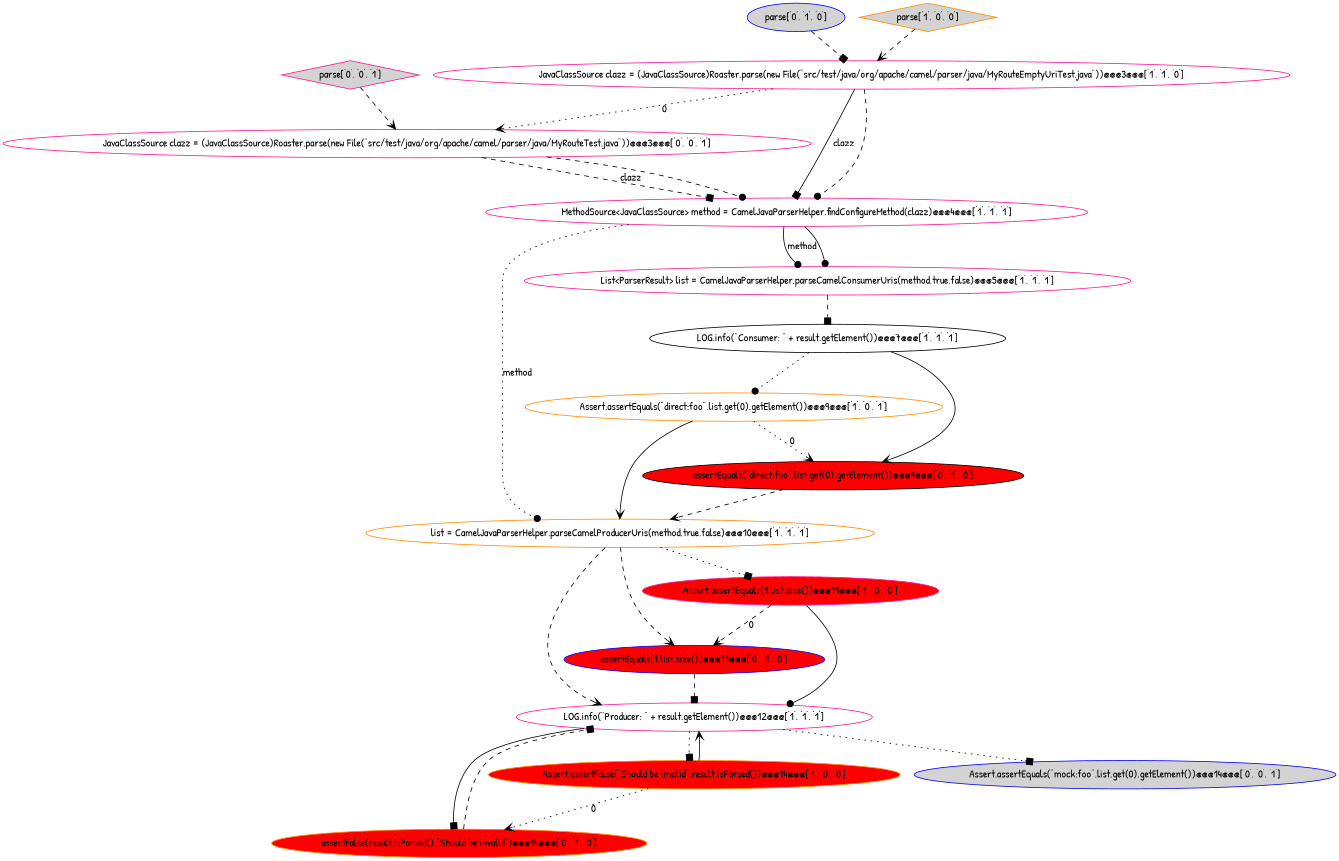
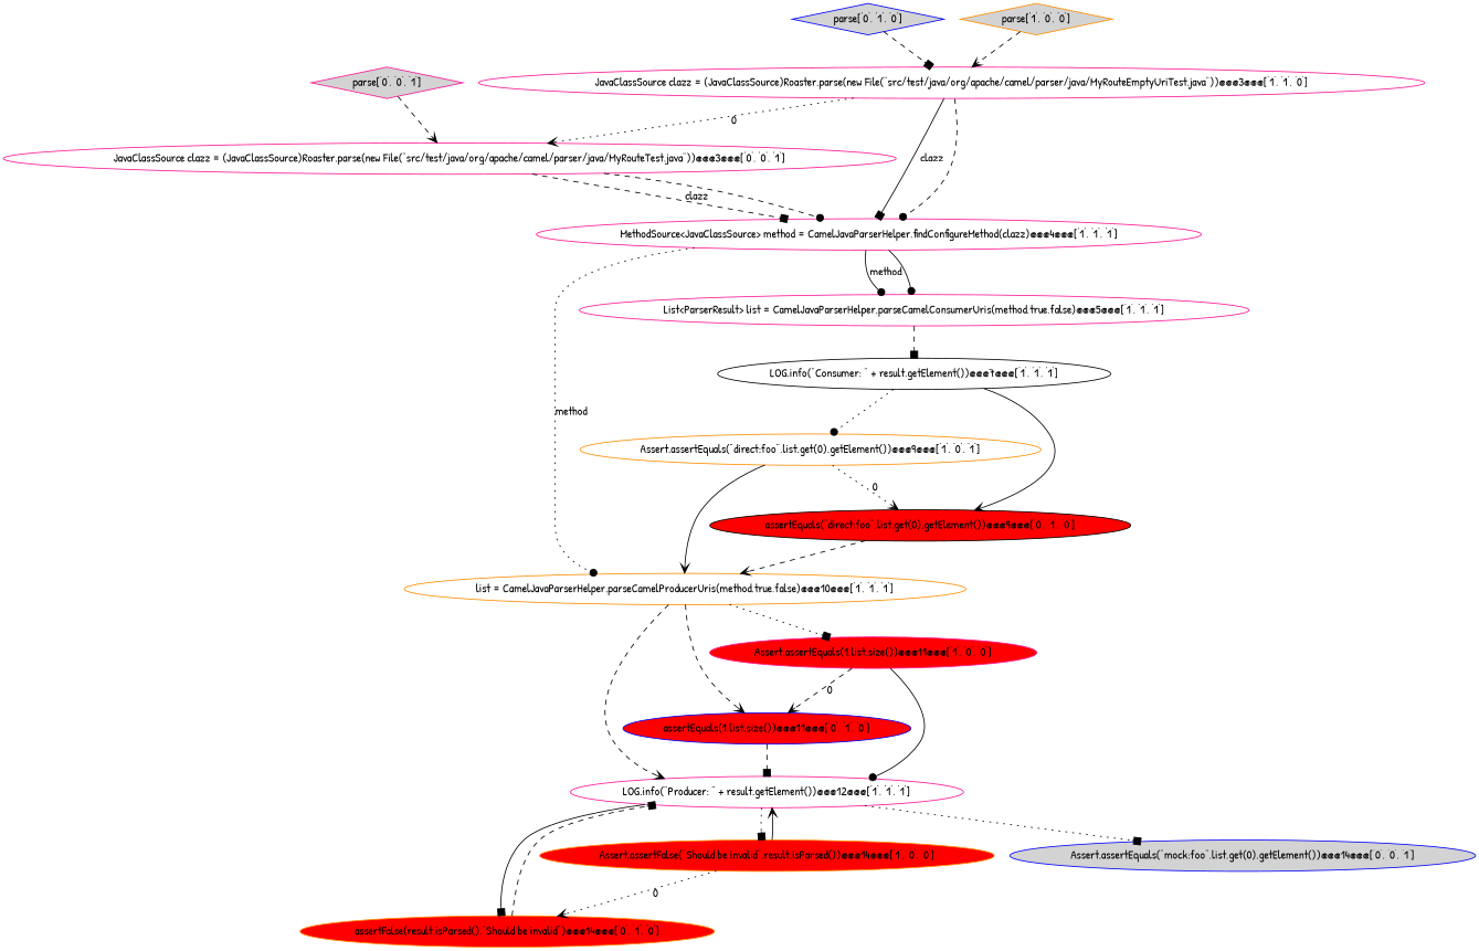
  digraph {
    fontname="Patrick Hand"
    node [fillcolor=white shape=ellipse style=filled color=deeppink fontname="Patrick Hand"]
    edge [style=dashed arrowhead=vee fontname="Patrick Hand"]
    n1 [label="MethodSource<JavaClassSource> method = CamelJavaParserHelper.findConfigureMethod(clazz)@@@4@@@['1', '1', '1']"]
    n2 [label="List<ParserResult> list = CamelJavaParserHelper.parseCamelConsumerUris(method,true,false)@@@5@@@['1', '1', '1']"]
    n3 [label="list = CamelJavaParserHelper.parseCamelProducerUris(method,true,false)@@@10@@@['1', '1', '1']" color=darkorange]
    n4 [label="JavaClassSource clazz = (JavaClassSource)Roaster.parse(new File(\"src/test/java/org/apache/camel/parser/java/MyRouteTest.java\"))@@@3@@@['0', '0', '1']"]
    n5 [label="Assert.assertEquals(\"direct:foo\",list.get(0).getElement())@@@9@@@['1', '0', '1']" color=darkorange]
    n6 [fillcolor=red label="assertEquals(\"direct:foo\",list.get(0).getElement())@@@9@@@['0', '1', '0']" color=black]
    n7 [fillcolor=red label="assertEquals(1,list.size())@@@11@@@['0', '1', '0']" color=blue]
    n8 [label="LOG.info(\"Producer: \" + result.getElement())@@@12@@@['1', '1', '1']"]
-   n9 [fillcolor=lightgray label="parse['0', '1', '0']" color=blue]
+   n9 [fillcolor=lightgray label="parse['0', '1', '0']" shape=diamond color=blue]
    n10 [label="JavaClassSource clazz = (JavaClassSource)Roaster.parse(new File(\"src/test/java/org/apache/camel/parser/java/MyRouteEmptyUriTest.java\"))@@@3@@@['1', '1', '0']"]
    n11 [fillcolor=red label="Assert.assertEquals(1,list.size())@@@11@@@['1', '0', '0']"]
    n12 [label="LOG.info(\"Consumer: \" + result.getElement())@@@7@@@['1', '1', '1']" color=black]
    n13 [fillcolor=lightgray label="parse['0', '0', '1']" shape=diamond]
    n14 [fillcolor=red label="Assert.assertFalse(\"Should be invalid\",result.isParsed())@@@14@@@['1', '0', '0']" color=darkorange]
    n15 [fillcolor=red label="assertFalse(result.isParsed(),\"Should be invalid\")@@@14@@@['0', '1', '0']" color=darkorange]
    n16 [fillcolor=lightgray label="Assert.assertEquals(\"mock:foo\",list.get(0).getElement())@@@14@@@['0', '0', '1']" color=blue]
    n17 [fillcolor=lightgray label="parse['1', '0', '0']" shape=diamond color=darkorange]
    n1 -> n2 [label=method style=solid arrowhead=dot]
    n1 -> n2 [style=solid arrowhead=dot]
    n1 -> n3 [label=method style=dotted arrowhead=dot]
    n2 -> n12 [arrowhead=box]
    n3 -> n7
    n3 -> n8
    n3 -> n11 [style=dotted arrowhead=box]
    n4 -> n1 [label=clazz arrowhead=box]
    n4 -> n1 [arrowhead=dot]
    n5 -> n3 [style=solid]
    n5 -> n6 [label=0 style=dotted]
    n6 -> n3
    n7 -> n8 [arrowhead=box]
    n8 -> n14 [style=dotted arrowhead=box]
    n8 -> n15 [style=solid arrowhead=box]
    n8 -> n16 [style=dotted arrowhead=box]
    n9 -> n10 [arrowhead=box]
    n10 -> n1 [label=clazz style=solid arrowhead=box]
    n10 -> n1 [arrowhead=dot]
    n10 -> n4 [label=0 style=dotted]
    n11 -> n7 [label=0]
    n11 -> n8 [style=solid arrowhead=dot]
    n12 -> n5 [style=dotted arrowhead=dot]
    n12 -> n6 [style=solid]
    n13 -> n4
    n14 -> n8 [style=solid]
    n14 -> n15 [label=0 style=dotted]
    n15 -> n8 [arrowhead=box]
    n17 -> n10
  }
